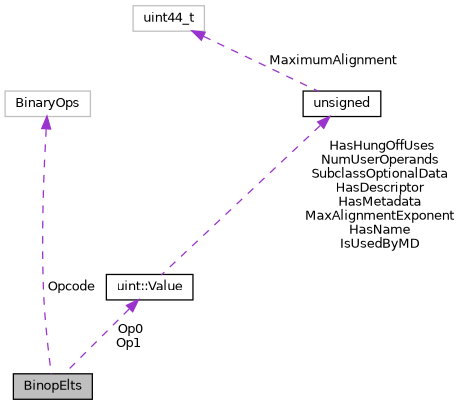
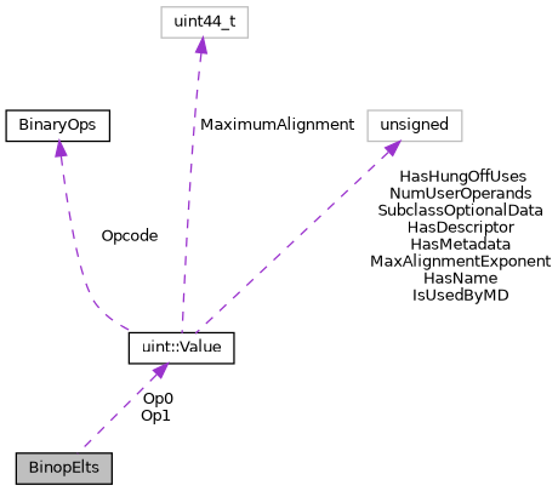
  digraph {
    node [color=grey75 fontname=Helvetica fontsize=10 shape=record]
    edge [color=darkorchid3 dir=back fontname=Helvetica fontsize=10 labelfontname=Helvetica labelfontsize=10 style=dashed]
    n1 [color=black fillcolor=grey75 fontcolor=black height=0.2 label=BinopElts style=filled width=0.4]
-   n2 [height=0.2 label=BinaryOps width=0.4]
+   n2 [color=black height=0.2 label=BinaryOps width=0.4]
    n3 [color=black height=0.2 label="uint::Value" width=0.4]
    n4 [height=0.2 label=uint44_t width=0.4]
-   n5 [color=black height=0.2 label=unsigned width=0.4]
-   n2 -> n1 [label=" Opcode"]
+   n5 [height=0.2 label=unsigned width=0.4]
+   n2 -> n3 [label=" Opcode"]
    n3 -> n1 [label=" Op0\nOp1"]
-   n4 -> n5 [label=" MaximumAlignment"]
+   n4 -> n3 [label=" MaximumAlignment"]
    n5 -> n3 [label=" HasHungOffUses\nNumUserOperands\nSubclassOptionalData\nHasDescriptor\nHasMetadata\nMaxAlignmentExponent\nHasName\nIsUsedByMD"]
  }
